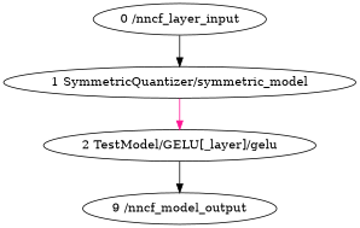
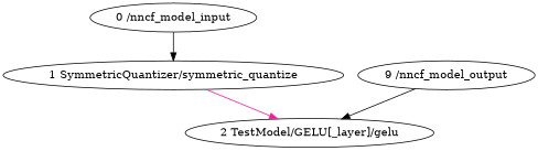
  strict digraph {
    edge [color=black]
-   "0 /nncf_model_input" [type=nncf_model_input label="0 /nncf_layer_input"]
-   "1 SymmetricQuantizer/symmetric_quantize" [scope=SymmetricQuantizer type=symmetric_quantize label="1 SymmetricQuantizer/symmetric_model"]
+   "0 /nncf_model_input" [type=nncf_model_input]
+   "1 SymmetricQuantizer/symmetric_quantize" [scope=SymmetricQuantizer type=symmetric_quantize]
    "2 TestModel/GELU[_layer]/gelu" [scope="TestModel/GELU[_layer]" type=gelu]
    n4 [label="9 /nncf_model_output" type=nncf_model_output]
    "0 /nncf_model_input" -> "1 SymmetricQuantizer/symmetric_quantize"
    "1 SymmetricQuantizer/symmetric_quantize" -> "2 TestModel/GELU[_layer]/gelu" [color=deeppink]
-   "2 TestModel/GELU[_layer]/gelu" -> n4
+   n4 -> "2 TestModel/GELU[_layer]/gelu"
  }
